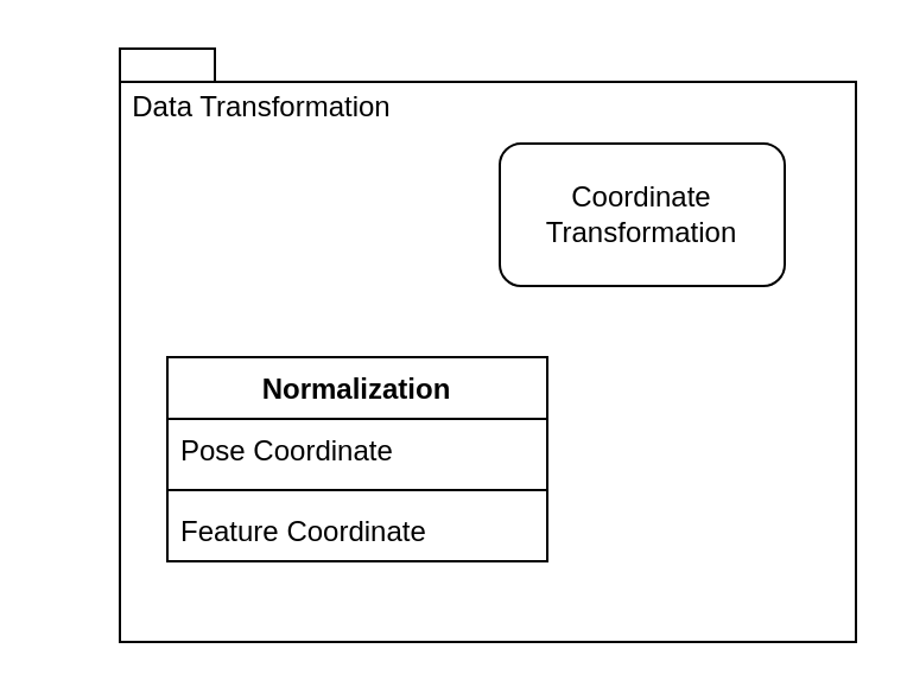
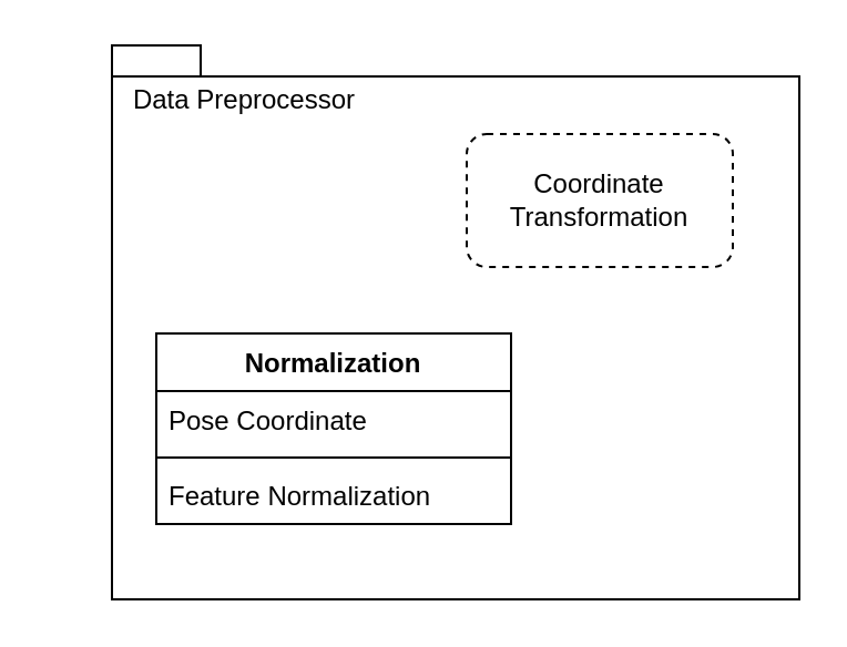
  <mxCell id="0" />
  <mxCell id="1" parent="0" />
  <mxCell id="2" value="&lt;div&gt;&lt;br&gt;&lt;/div&gt;" style="shape=folder;fontStyle=1;spacingTop=10;tabWidth=40;tabHeight=14;tabPosition=left;html=1;whiteSpace=wrap;" vertex="1" parent="1"><mxGeometry x="50" y="20" width="310" height="250" as="geometry" /></mxCell>
- <mxCell id="3" value="Data Transformation" style="text;html=1;align=center;verticalAlign=middle;whiteSpace=wrap;rounded=0;" vertex="1" parent="1"><mxGeometry x="20" y="30" width="180" height="30" as="geometry" /></mxCell>
+ <mxCell id="3" value="Data Preprocessor" style="text;html=1;align=center;verticalAlign=middle;whiteSpace=wrap;rounded=0;" vertex="1" parent="1"><mxGeometry x="20" y="30" width="180" height="30" as="geometry" /></mxCell>
  <mxCell id="4" value="Normalization" style="swimlane;fontStyle=1;align=center;verticalAlign=top;childLayout=stackLayout;horizontal=1;startSize=26;horizontalStack=0;resizeParent=1;resizeParentMax=0;resizeLast=0;collapsible=1;marginBottom=0;whiteSpace=wrap;html=1;" vertex="1" parent="1"><mxGeometry x="70" y="150" width="160" height="86" as="geometry" /></mxCell>
  <mxCell id="5" value="Pose Coordinate" style="text;strokeColor=none;fillColor=none;align=left;verticalAlign=top;spacingLeft=4;spacingRight=4;overflow=hidden;rotatable=0;points=[[0,0.5],[1,0.5]];portConstraint=eastwest;whiteSpace=wrap;html=1;" vertex="1" parent="4"><mxGeometry y="26" width="160" height="26" as="geometry" /></mxCell>
  <mxCell id="6" value="" style="line;strokeWidth=1;fillColor=none;align=left;verticalAlign=middle;spacingTop=-1;spacingLeft=3;spacingRight=3;rotatable=0;labelPosition=right;points=[];portConstraint=eastwest;strokeColor=inherit;" vertex="1" parent="4"><mxGeometry y="52" width="160" height="8" as="geometry" /></mxCell>
- <mxCell id="7" value="Feature Coordinate" style="text;strokeColor=none;fillColor=none;align=left;verticalAlign=top;spacingLeft=4;spacingRight=4;overflow=hidden;rotatable=0;points=[[0,0.5],[1,0.5]];portConstraint=eastwest;whiteSpace=wrap;html=1;" vertex="1" parent="4"><mxGeometry y="60" width="160" height="26" as="geometry" /></mxCell>
- <mxCell id="8" value="Coordinate Transformation" style="rounded=1;whiteSpace=wrap;html=1;" vertex="1" parent="1"><mxGeometry x="210" y="60" width="120" height="60" as="geometry" /></mxCell>
+ <mxCell id="7" value="Feature Normalization" style="text;strokeColor=none;fillColor=none;align=left;verticalAlign=top;spacingLeft=4;spacingRight=4;overflow=hidden;rotatable=0;points=[[0,0.5],[1,0.5]];portConstraint=eastwest;whiteSpace=wrap;html=1;" vertex="1" parent="4"><mxGeometry y="60" width="160" height="26" as="geometry" /></mxCell>
+ <mxCell id="8" value="Coordinate Transformation" style="rounded=1;whiteSpace=wrap;html=1;dashed=1;" vertex="1" parent="1"><mxGeometry x="210" y="60" width="120" height="60" as="geometry" /></mxCell>
